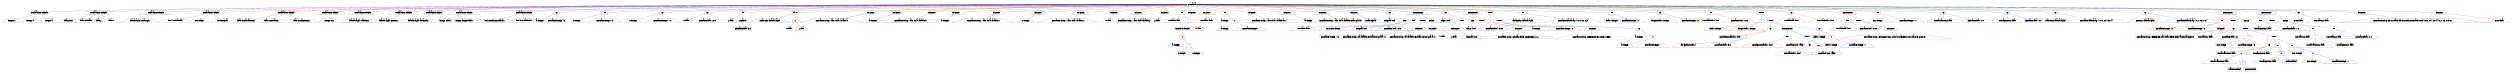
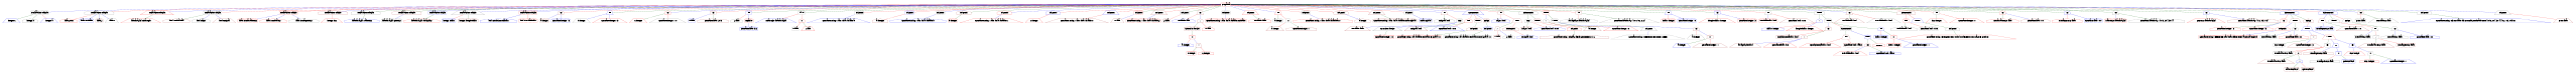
  graph {
    node [color=brown shape=cylinder]
    edge [color=darkgreen]
    n1 [color=red label=programa]
    n2 [color=gray40 label=DeclaracionMultiple]
    n3 [color=gray40 label=DeclaracionMultiple shape=house]
    n4 [color=red label=DeclaracionMultiple shape=trapezium]
    n5 [color=gray40 label=DeclaracionMultiple]
    n6 [color=red label=DeclaracionMultiple]
    n7 [label=DeclaracionMultiple shape=house]
    n8 [color=gray40 label=DeclaracionMultiple shape=house]
    n9 [label=DeclaracionMultiple shape=house]
    n10 [color=blue label=DeclaracionMultiple]
    n11 [color=gray40 label=DeclaracionMultiple shape=trapezium]
    n12 [color=red label=DeclaracionMultiple]
    n13 [label=":=" shape=house]
    n14 [color=blue label=":=" shape=trapezium]
    n15 [color=red label=":=" shape=house]
    n16 [label=":="]
    n17 [color=blue label=":="]
    n18 [color=gray40 label="[0] := "]
    n19 [color=gray40 label=DISPLAY]
    n20 [color=blue label=DISPLAY]
    n21 [color=gray40 label=DISPLAY]
    n22 [label=DISPLAY shape=house]
    n23 [color=red label=DISPLAY shape=house]
    n24 [color=blue label=DISPLAY shape=house]
    n25 [color=blue label=DISPLAY shape=trapezium]
    n26 [color=red label=DISPLAY]
    n27 [label=DISPLAY shape=trapezium]
    n28 [color=gray40 label=DISPLAY]
    n29 [label=":=" shape=trapezium]
    n30 [color=gray40 label=DISPLAY]
    n31 [color=red label=DISPLAY shape=trapezium]
    n32 [color=red label=":=" shape=trapezium]
    n33 [color=gray40 label=DISPLAY]
    n34 [label=DISPLAY shape=house]
    n35 [label=DISPLAY shape=trapezium]
    n36 [color=gray40 label=DISPLAY]
    n37 [label=":=" shape=trapezium]
    n38 [color=blue label=CONDITION shape=trapezium]
    n39 [label=":="]
    n40 [color=gray40 label=CONDITION shape=house]
    n41 [color=red label=LOOP]
    n42 [label=":="]
    n43 [color=blue label=":=" shape=trapezium]
    n44 [color=blue label=":="]
    n45 [color=gray40 label=":=" shape=trapezium]
    n46 [color=gray40 label=LOOP shape=house]
    n47 [label=":=" shape=trapezium]
    n48 [label=CONDITION shape=house]
    n49 [color=gray40 label=":="]
    n50 [color=red label=":=" shape=house]
    n51 [color=blue label=":=" shape=house]
    n52 [color=gray40 label=":=" shape=trapezium]
    n53 [color=blue label=":=" shape=house]
    n54 [color=blue label=CONDITION shape=house]
    n55 [color=blue label=CONDITION shape=house]
    n56 [label=":=" shape=house]
    n57 [color=gray40 label=DISPLAY shape=house]
    n58 [color=gray40 label=DISPLAY shape=trapezium]
    n59 [color=blue label=" integer c" shape=trapezium]
    n60 [color=gray40 label=" integer b" shape=house]
    n61 [color=blue label=" integer a" shape=trapezium]
    n62 [color=red label=" float prom" shape=house]
    n63 [color=blue label=" float resultado"]
    n64 [label=" float y"]
    n65 [color=gray40 label=" float x" shape=trapezium]
    n66 [color=red label="float_array[5] mi_arreglo" shape=trapezium]
    n67 [label=" bool resultado_all" shape=house]
    n68 [color=gray40 label=" bool mayor" shape=house]
    n69 [label=" bool es_igual" shape=trapezium]
    n70 [color=red label=" float _suma_valores_2"]
    n71 [color=red label=" float _resultado_2" shape=house]
    n72 [color=gray40 label=" float _suma_pesos_2" shape=house]
    n73 [color=red label=" integer _i_2" shape=trapezium]
    n74 [color=blue label="float_array[3] _valores_2" shape=house]
    n75 [color=gray40 label="float_array[3] _pesos_2"]
    n76 [color=red label="float_array[3] _arrayAll_2" shape=house]
    n77 [color=blue label=" integer _iAll_1"]
    n78 [label=" integer _longitudAll_1"]
    n79 [color=blue label=" bool _condicionLocalAll_1" shape=house]
    n80 [color=red label=" bool _resultadoAll_1"]
    n81 [label="a: integer"]
    n82 [color=blue label="Constante integer : 5"]
    n83 [color=gray40 label="b: integer" shape=trapezium]
    n84 [color=red label="Constante integer : 3" shape=trapezium]
    n85 [color=red label="c: integer" shape=trapezium]
    n86 [color=gray40 label="Constante integer : 10" shape=trapezium]
    n87 [color=blue label="x: float"]
    n88 [label="Constante float : 20.5" shape=house]
    n89 [color=gray40 label="y: float" shape=house]
    n90 [color=red label=negativo]
    n91 [color=blue label="mi_arreglo: float_array[5]" shape=trapezium]
    n92 [color=red label="+" shape=house]
    n93 [color=blue label="Constante string : Valor de la variable a:" shape=trapezium]
    n94 [label="a: integer" shape=house]
    n95 [color=blue label="Constante string : Valor de la variable b:" shape=house]
    n96 [color=red label="b: integer"]
    n97 [color=red label="Constante string : Valor de la variable c:" shape=trapezium]
    n98 [color=red label="c: integer" shape=trapezium]
    n99 [label="Constante string : Valor de la variable x:" shape=trapezium]
    n100 [label="x: float" shape=trapezium]
    n101 [color=red label="Constante string : Valor de la variable y:"]
    n102 [label="y: float"]
    n103 [color=blue label="resultado: float" shape=house]
    n104 [label="/" shape=house]
+   n105 [color=red label="Constante string : Valor de la variable resultado:"]
    n106 [color=red label="resultado: float" shape=house]
    n107 [color=gray40 label="a: integer"]
    n108 [color=gray40 label="+" shape=trapezium]
    n109 [color=red label="Constante string : Valor de la variable a+1:" shape=house]
    n110 [label="a: integer" shape=house]
    n111 [label="Constante string : Valor de la variable mi_arreglo[0]:"]
    n112 [color=blue label="mi_arreglo[0]"]
    n113 [color=gray40 label="es_igual: bool" shape=house]
    n114 [color=gray40 label="=="]
    n115 [color=red label="==" shape=house]
    n116 [label=THEN]
    n117 [label=ELSE]
    n118 [color=blue label="mayor: bool" shape=house]
    n119 [label=AND shape=trapezium]
    n120 [color=gray40 label="==" shape=house]
    n121 [label=THEN]
    n122 [color=gray40 label="<" shape=house]
    n123 [color=gray40 label=WHEN]
    n124 [color=gray40 label="_arrayAll_2: float_array[3]" shape=house]
    n125 [color=gray40 label="Constante float_array : [10.0, 9.2, 6.2]" shape=trapezium]
    n126 [color=red label="_iAll_1: integer"]
    n127 [color=blue label="Constante integer : 0"]
    n128 [color=red label="_longitudAll_1: integer" shape=trapezium]
    n129 [color=red label="Constante integer : 3"]
    n130 [color=red label="_resultadoAll_1: bool"]
    n131 [label="Constante bool : true" shape=trapezium]
    n132 [color=blue label="<" shape=house]
    n133 [color=gray40 label=WHEN]
    n134 [label="resultado_all: bool" shape=trapezium]
    n135 [color=gray40 label="_resultadoAll_1: bool" shape=trapezium]
    n136 [color=red label="=="]
    n137 [color=blue label=THEN shape=trapezium]
    n138 [color=red label="_i_2: integer" shape=trapezium]
    n139 [color=red label="Constante integer : 0" shape=trapezium]
    n140 [color=red label="_suma_valores_2: float" shape=house]
    n141 [label="Constante float : 0.0" shape=house]
    n142 [color=red label="_suma_pesos_2: float" shape=house]
    n143 [color=blue label="Constante float : 0.0"]
    n144 [color=red label="_valores_2: float_array[3]"]
    n145 [color=gray40 label="Constante float_array : [10.5, 20.4, 30.4]" shape=house]
    n146 [color=red label="_pesos_2: float_array[3]" shape=trapezium]
    n147 [label="Constante float_array : [0.2, 0.3, 0.5]" shape=house]
    n148 [color=red label="!="]
    n149 [label=THEN shape=trapezium]
    n150 [label=ELSE shape=house]
    n151 [label="==" shape=trapezium]
    n152 [color=gray40 label=THEN shape=house]
    n153 [color=gray40 label=ELSE shape=trapezium]
    n154 [color=gray40 label="prom: float"]
    n155 [color=gray40 label="_resultado_2: float" shape=trapezium]
    n156 [color=blue label="Constante string : El resultado del Promedio ponderado entre [10.5, 20.4, 30.4], [0.2, 0.3, 0.5] es: " shape=trapezium]
    n157 [label="prom: float" shape=trapezium]
    n158 [color=blue label="Constante float : 3.2"]
    n159 [color=gray40 label="x: float"]
    n160 [color=red label="y: float" shape=trapezium]
    n161 [label="Coversion de tipo"]
    n162 [color=red label="x: float" shape=house]
    n163 [color=red label="+"]
    n164 [color=blue label="a: integer" shape=house]
    n165 [label="*" shape=trapezium]
    n166 [color=red label="b: integer"]
    n167 [color=red label="c: integer" shape=house]
    n168 [label="a: integer" shape=trapezium]
    n169 [label="Constante integer : 1" shape=house]
    n170 [label="resultado: float" shape=trapezium]
    n171 [color=gray40 label="Coversion de tipo" shape=trapezium]
    n172 [color=red label="Constante integer : 10"]
    n173 [label="es_igual: bool" shape=trapezium]
    n174 [color=blue label="Constante bool : true" shape=trapezium]
    n175 [label=DISPLAY shape=house]
    n176 [color=blue label=DISPLAY]
    n177 [color=red label="Constante string : La variable resultado es igual a 10"]
    n178 [color=gray40 label="Constante string : La variable resultado NO es igual a 10"]
    n179 [label=">" shape=trapezium]
    n180 [label=FUNCION shape=house]
    n181 [label="x: float"]
    n182 [color=gray40 label="y: float" shape=house]
    n183 [color=blue label="es_igual: bool" shape=house]
    n184 [label="mayor: bool"]
    n185 [color=blue label="Constante bool : true" shape=house]
    n186 [color=red label=DISPLAY shape=house]
    n187 [label="Constante string : Display desde CONDITION, x>y" shape=house]
    n188 [label="a: integer" shape=trapezium]
    n189 [color=red label="Constante integer : 8" shape=trapezium]
    n190 [color=gray40 label=DISPLAY shape=trapezium]
    n191 [label=":=" shape=house]
    n192 [color=gray40 label="Constante string : ITERANDO EN LOOP WHEN" shape=trapezium]
    n193 [color=gray40 label="a: integer" shape=trapezium]
    n194 [label="+"]
    n195 [color=blue label="a: integer" shape=trapezium]
    n196 [label="Constante integer : 1" shape=trapezium]
    n197 [color=blue label="_iAll_1: integer" shape=house]
    n198 [color=red label="_longitudAll_1: integer" shape=trapezium]
    n199 [label=":="]
    n200 [color=gray40 label=CONDITION]
    n201 [color=blue label=":=" shape=house]
    n202 [label="_condicionLocalAll_1: bool"]
    n203 [label=">" shape=house]
    n204 [label="==" shape=trapezium]
    n205 [color=blue label=THEN]
    n206 [color=blue label="_iAll_1: integer"]
    n207 [color=red label="+"]
    n208 [label="_arrayAll_2[_iAll_1]" shape=trapezium]
    n209 [color=red label="Constante float : 5.8" shape=trapezium]
    n210 [color=red label="_condicionLocalAll_1: bool" shape=trapezium]
    n211 [label="Constante bool : false"]
    n212 [label=":=" shape=house]
-   n213 [color=red label=ALL shape=house]
+   n213 [color=red label=BREAK shape=house]
    n214 [color=red label="_resultadoAll_1: bool" shape=trapezium]
    n215 [color=blue label="Constante bool : false" shape=house]
    n216 [color=red label="_iAll_1: integer"]
    n217 [color=blue label="Constante integer : 1" shape=trapezium]
    n218 [color=gray40 label="resultado_all: bool" shape=house]
    n219 [color=gray40 label="Constante bool : true"]
    n220 [color=gray40 label=DISPLAY shape=house]
    n221 [color=red label="Constante string : FUNCION ALL, todos los elementos son mayores que 5.8:" shape=trapezium]
    n222 [color=red label="Constante integer : 3" shape=house]
    n223 [color=red label="Constante integer : 3" shape=house]
    n224 [color=red label=DISPLAY shape=house]
    n225 [color=gray40 label=":=" shape=house]
    n226 [color=blue label=LOOP shape=trapezium]
    n227 [color=red label="Constante string : ERROR PP: Las listas deben tener la misma longitud"]
    n228 [color=gray40 label="_resultado_2: float"]
    n229 [color=red label="Constante float : 0.0" shape=house]
    n230 [label="<"]
    n231 [color=red label=WHEN shape=trapezium]
    n232 [color=gray40 label="_i_2: integer"]
    n233 [label="Constante integer : 3" shape=trapezium]
    n234 [color=gray40 label=":="]
    n235 [color=blue label=":=" shape=trapezium]
    n236 [color=blue label=":=" shape=trapezium]
    n237 [color=gray40 label="_suma_valores_2: float"]
    n238 [label="+" shape=house]
    n239 [label="_suma_pesos_2: float" shape=house]
    n240 [color=blue label="+"]
    n241 [color=red label="_i_2: integer" shape=trapezium]
    n242 [color=gray40 label="+" shape=trapezium]
    n243 [label="_suma_valores_2: float" shape=trapezium]
    n244 [color=blue label="*" shape=house]
    n245 [label="_valores_2[_i_2]"]
    n246 [label="_pesos_2[_i_2]"]
    n247 [color=gray40 label="_suma_pesos_2: float" shape=house]
    n248 [color=blue label="_pesos_2[_i_2]"]
    n249 [color=red label="_i_2: integer" shape=house]
    n250 [color=blue label="Constante integer : 1" shape=trapezium]
    n251 [color=blue label="_suma_pesos_2: float"]
    n252 [label="Constante float : 1.0" shape=trapezium]
    n253 [color=gray40 label=":=" shape=trapezium]
    n254 [color=gray40 label=":=" shape=trapezium]
    n255 [color=gray40 label="_resultado_2: float"]
    n256 [color=gray40 label="/"]
    n257 [label="_suma_valores_2: float" shape=trapezium]
    n258 [label="_suma_pesos_2: float"]
    n259 [color=gray40 label="_resultado_2: float" shape=house]
    n260 [color=blue label="Constante float : 0.0" shape=house]
    n1 -- n2 [color=blue]
    n1 -- n3 [color=red]
    n1 -- n4 [color=blue]
    n1 -- n5 [color=red]
    n1 -- n6 [color=red]
    n1 -- n7 [color=blue]
    n1 -- n8
    n1 -- n9
    n1 -- n10 [color=blue]
    n1 -- n11 [color=blue]
    n1 -- n12 [color=blue]
    n1 -- n13 [color=red]
    n1 -- n14
    n1 -- n15 [color=blue]
    n1 -- n16 [color=red]
    n1 -- n17
    n1 -- n18
    n1 -- n19 [color=red]
    n1 -- n20 [color=red]
    n1 -- n21 [color=blue]
    n1 -- n22
    n1 -- n23 [color=blue]
    n1 -- n24 [color=red]
    n1 -- n25 [color=red]
    n1 -- n26
    n1 -- n27 [color=red]
    n1 -- n28
    n1 -- n29
    n1 -- n30 [color=blue]
    n1 -- n31 [color=blue]
    n1 -- n32 [color=blue]
    n1 -- n33 [color=red]
    n1 -- n34 [color=red]
    n1 -- n35 [color=red]
    n1 -- n36 [color=red]
    n1 -- n37 [color=blue]
    n1 -- n38 [color=blue]
    n1 -- n39 [color=red]
    n1 -- n40
    n1 -- n41
    n1 -- n42 [color=red]
    n1 -- n43
    n1 -- n44
    n1 -- n45 [color=red]
    n1 -- n46
    n1 -- n47 [color=blue]
    n1 -- n48
    n1 -- n49 [color=red]
    n1 -- n50
    n1 -- n51
    n1 -- n52
    n1 -- n53
    n1 -- n54
    n1 -- n55 [color=red]
    n1 -- n56 [color=blue]
    n1 -- n57
    n1 -- n58 [color=blue]
    n2 -- n59
    n2 -- n60
    n2 -- n61 [color=red]
    n3 -- n62 [color=red]
    n3 -- n63 [color=blue]
    n3 -- n64 [color=blue]
    n3 -- n65 [color=blue]
    n4 -- n66
    n5 -- n67
    n5 -- n68 [color=blue]
    n5 -- n69 [color=blue]
    n6 -- n70 [color=blue]
    n6 -- n71 [color=blue]
    n6 -- n72 [color=blue]
    n7 -- n73 [color=red]
    n8 -- n74
    n9 -- n75 [color=blue]
    n10 -- n76
    n11 -- n77 [color=red]
    n11 -- n78
    n12 -- n79 [color=blue]
    n12 -- n80 [color=red]
    n13 -- n81 [color=blue]
    n13 -- n82 [color=blue]
    n14 -- n83 [color=blue]
    n14 -- n84 [color=blue]
    n15 -- n85
    n15 -- n86 [color=red]
    n16 -- n87 [color=blue]
    n16 -- n88
    n17 -- n89 [color=red]
    n17 -- n90 [color=blue]
    n18 -- n91 [color=red]
    n18 -- n92 [color=red]
    n19 -- n93 [color=blue]
    n20 -- n94 [color=red]
    n21 -- n95 [color=blue]
    n22 -- n96
    n23 -- n97 [color=blue]
    n24 -- n98 [color=red]
    n25 -- n99 [color=red]
    n26 -- n100 [color=blue]
    n27 -- n101 [color=blue]
    n28 -- n102 [color=red]
    n29 -- n103 [color=red]
    n29 -- n104 [color=blue]
+   n30 -- n105 [color=blue]
    n31 -- n106
    n32 -- n107
    n32 -- n108 [color=red]
    n33 -- n109 [color=blue]
    n34 -- n110 [color=blue]
    n35 -- n111
    n36 -- n112 [color=blue]
    n37 -- n113
    n37 -- n114 [color=red]
    n38 -- n115 [color=red]
    n38 -- n116 [color=red]
    n38 -- n117 [color=blue]
    n39 -- n118 [color=red]
    n39 -- n119 [color=red]
    n40 -- n120
    n40 -- n121
    n41 -- n122 [color=blue]
    n41 -- n123
    n42 -- n124 [color=red]
    n42 -- n125
    n43 -- n126 [color=red]
    n43 -- n127 [color=blue]
    n44 -- n128
    n44 -- n129 [color=blue]
    n45 -- n130 [color=blue]
    n45 -- n131 [color=red]
    n46 -- n132
    n46 -- n133
    n47 -- n134
    n47 -- n135 [color=red]
    n48 -- n136 [color=red]
    n48 -- n137 [color=red]
    n49 -- n138
    n49 -- n139 [color=red]
    n50 -- n140
    n50 -- n141 [color=blue]
    n51 -- n142 [color=red]
    n51 -- n143 [color=blue]
    n52 -- n144 [color=blue]
    n52 -- n145
    n53 -- n146
    n53 -- n147 [color=blue]
    n54 -- n148 [color=red]
    n54 -- n149
    n54 -- n150
    n55 -- n151 [color=blue]
    n55 -- n152
    n55 -- n153 [color=red]
    n56 -- n154 [color=red]
    n56 -- n155
    n57 -- n156
    n58 -- n157 [color=red]
    n90 -- n158 [color=blue]
    n92 -- n159 [color=red]
    n92 -- n160
    n104 -- n161
    n104 -- n162 [color=red]
    n108 -- n168 [color=red]
    n108 -- n169
    n114 -- n170 [color=blue]
    n114 -- n171 [color=blue]
    n115 -- n173
    n115 -- n174 [color=red]
    n116 -- n175
    n117 -- n176
    n119 -- n179
    n119 -- n180 [color=red]
    n120 -- n184
    n120 -- n185 [color=red]
    n121 -- n186 [color=red]
    n122 -- n188
    n122 -- n189 [color=red]
    n123 -- n190
    n123 -- n191 [color=blue]
    n132 -- n197 [color=red]
    n132 -- n198 [color=blue]
    n133 -- n199 [color=blue]
    n133 -- n200 [color=red]
    n133 -- n201
    n136 -- n218
    n136 -- n219 [color=red]
    n137 -- n220
    n148 -- n222
    n148 -- n223 [color=blue]
    n149 -- n224 [color=blue]
    n149 -- n225
    n150 -- n226 [color=red]
    n151 -- n251 [color=blue]
    n151 -- n252
    n152 -- n253 [color=red]
    n153 -- n254
    n161 -- n163
    n163 -- n164 [color=red]
    n163 -- n165 [color=blue]
    n165 -- n166
    n165 -- n167 [color=red]
    n171 -- n172
    n175 -- n177
    n176 -- n178
    n179 -- n181 [color=red]
    n179 -- n182 [color=blue]
    n180 -- n183 [color=red]
    n186 -- n187
    n190 -- n192 [color=blue]
    n191 -- n193 [color=red]
    n191 -- n194 [color=blue]
    n194 -- n195
    n194 -- n196 [color=red]
    n199 -- n202 [color=red]
    n199 -- n203
    n200 -- n204
    n200 -- n205 [color=blue]
    n201 -- n206 [color=red]
    n201 -- n207
    n203 -- n208 [color=blue]
    n203 -- n209 [color=blue]
    n204 -- n210 [color=red]
    n204 -- n211 [color=red]
    n205 -- n212
    n205 -- n213
    n207 -- n216 [color=red]
    n207 -- n217 [color=blue]
    n212 -- n214 [color=blue]
    n212 -- n215
    n220 -- n221
    n224 -- n227 [color=blue]
    n225 -- n228 [color=blue]
    n225 -- n229 [color=blue]
    n226 -- n230 [color=blue]
    n226 -- n231 [color=blue]
    n230 -- n232
    n230 -- n233 [color=blue]
    n231 -- n234
    n231 -- n235 [color=blue]
    n231 -- n236 [color=blue]
    n234 -- n237 [color=red]
    n234 -- n238 [color=red]
    n235 -- n239 [color=blue]
    n235 -- n240 [color=blue]
    n236 -- n241 [color=blue]
    n236 -- n242 [color=blue]
    n238 -- n243
    n238 -- n244
    n240 -- n247 [color=red]
    n240 -- n248
    n242 -- n249
    n242 -- n250
    n244 -- n245
    n244 -- n246 [color=red]
    n253 -- n255 [color=blue]
    n253 -- n256 [color=red]
    n254 -- n259 [color=blue]
    n254 -- n260 [color=blue]
    n256 -- n257
    n256 -- n258 [color=red]
  }
